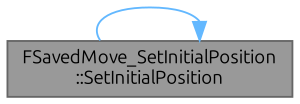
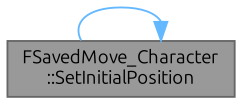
  digraph {
    rankdir=LR
    fontname=Ubuntu
-   n1 [color=gray40 fillcolor=grey60 fontcolor=black fontname=Ubuntu fontsize=10 height=0.2 label="FSavedMove_SetInitialPosition\l::SetInitialPosition" shape=box style=filled width=0.4]
+   n1 [color=gray40 fillcolor=grey60 fontcolor=black fontname=Ubuntu fontsize=10 height=0.2 label="FSavedMove_Character\l::SetInitialPosition" shape=box style=filled width=0.4]
    n1 -> n1 [color=steelblue1 fontname=Ubuntu fontsize=10 labelfontname=Helvetica labelfontsize=10 style=solid]
  }
